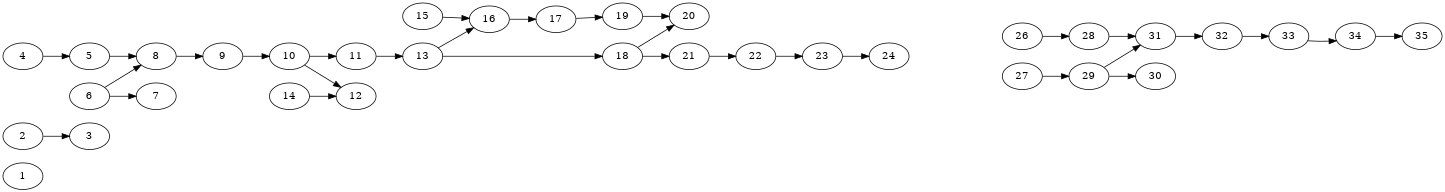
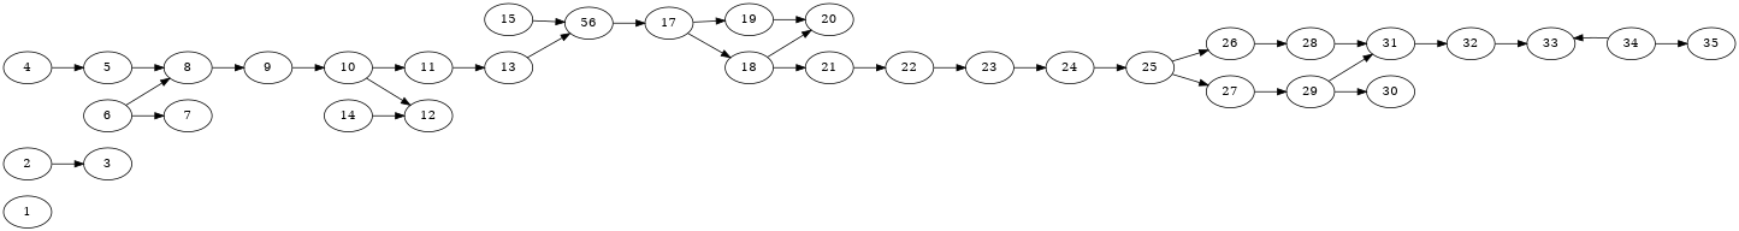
  digraph {
    rankdir=LR
    node [alpha=0.19]
    1 [alpha=0.10 expect_size=17026048]
    2 [alpha=0.08 expect_size=18071552]
    3 [alpha=0.12 expect_size=47892480]
    4 [alpha=0.01 expect_size=36992000]
    5 [alpha=0.18 expect_size=8386560]
    8 [alpha=0.09 expect_size=42504192]
    6 [expect_size=27106304]
    7 [alpha=0.03 expect_size=22688768]
    9 [alpha=0.05 expect_size=22766592]
    10 [alpha=0.10 expect_size=32550912]
    11 [alpha=0.06 expect_size=40238080]
    12 [expect_size=16227328]
    13 [alpha=0.01 expect_size=35818496]
-   16 [alpha=0.08 expect_size=13239296]
+   16 [alpha=0.08 expect_size=13239296 label=56]
    14 [expect_size=16252928]
    15 [alpha=0.13 expect_size=18910208]
    17 [alpha=0.16 expect_size=11189248]
    18 [alpha=0.11 expect_size=18792448]
    19 [expect_size=40015872]
    20 [alpha=0.08 expect_size=51908608]
    21 [alpha=0.03 expect_size=28655616]
    22 [alpha=0.03 expect_size=42994688]
    23 [alpha=0.00 expect_size=39849984]
    24 [alpha=0.12 expect_size=41671680]
+   25 [alpha=0.04 expect_size=40022016]
    26 [alpha=0.06 expect_size=23123968]
    27 [alpha=0.16 expect_size=42966016]
    28 [alpha=0.01 expect_size=33533952]
    29 [alpha=0.13 expect_size=12157952]
    31 [alpha=0.17 expect_size=29308928]
    30 [alpha=0.18 expect_size=9666560]
    32 [alpha=0.00 expect_size=35681280]
    33 [alpha=0.17 expect_size=41613312]
    34 [alpha=0.18 expect_size=42568704]
    35 [alpha=0.05 expect_size=23110656]
    2 -> 3
    4 -> 5
    5 -> 8
    8 -> 9
    6 -> 8
    6 -> 7
    9 -> 10
    10 -> 11
    10 -> 12
    11 -> 13
    13 -> 16
    16 -> 17
    14 -> 12
    15 -> 16
-   13 -> 18
+   17 -> 18
    17 -> 19
    18 -> 20
    18 -> 21
    19 -> 20
    21 -> 22
    22 -> 23
    23 -> 24
+   24 -> 25
+   25 -> 26
+   25 -> 27
    26 -> 28
    27 -> 29
    28 -> 31
    29 -> 31
    29 -> 30
    31 -> 32
    32 -> 33
-   33 -> 34
+   34 -> 33
    34 -> 35
  }
